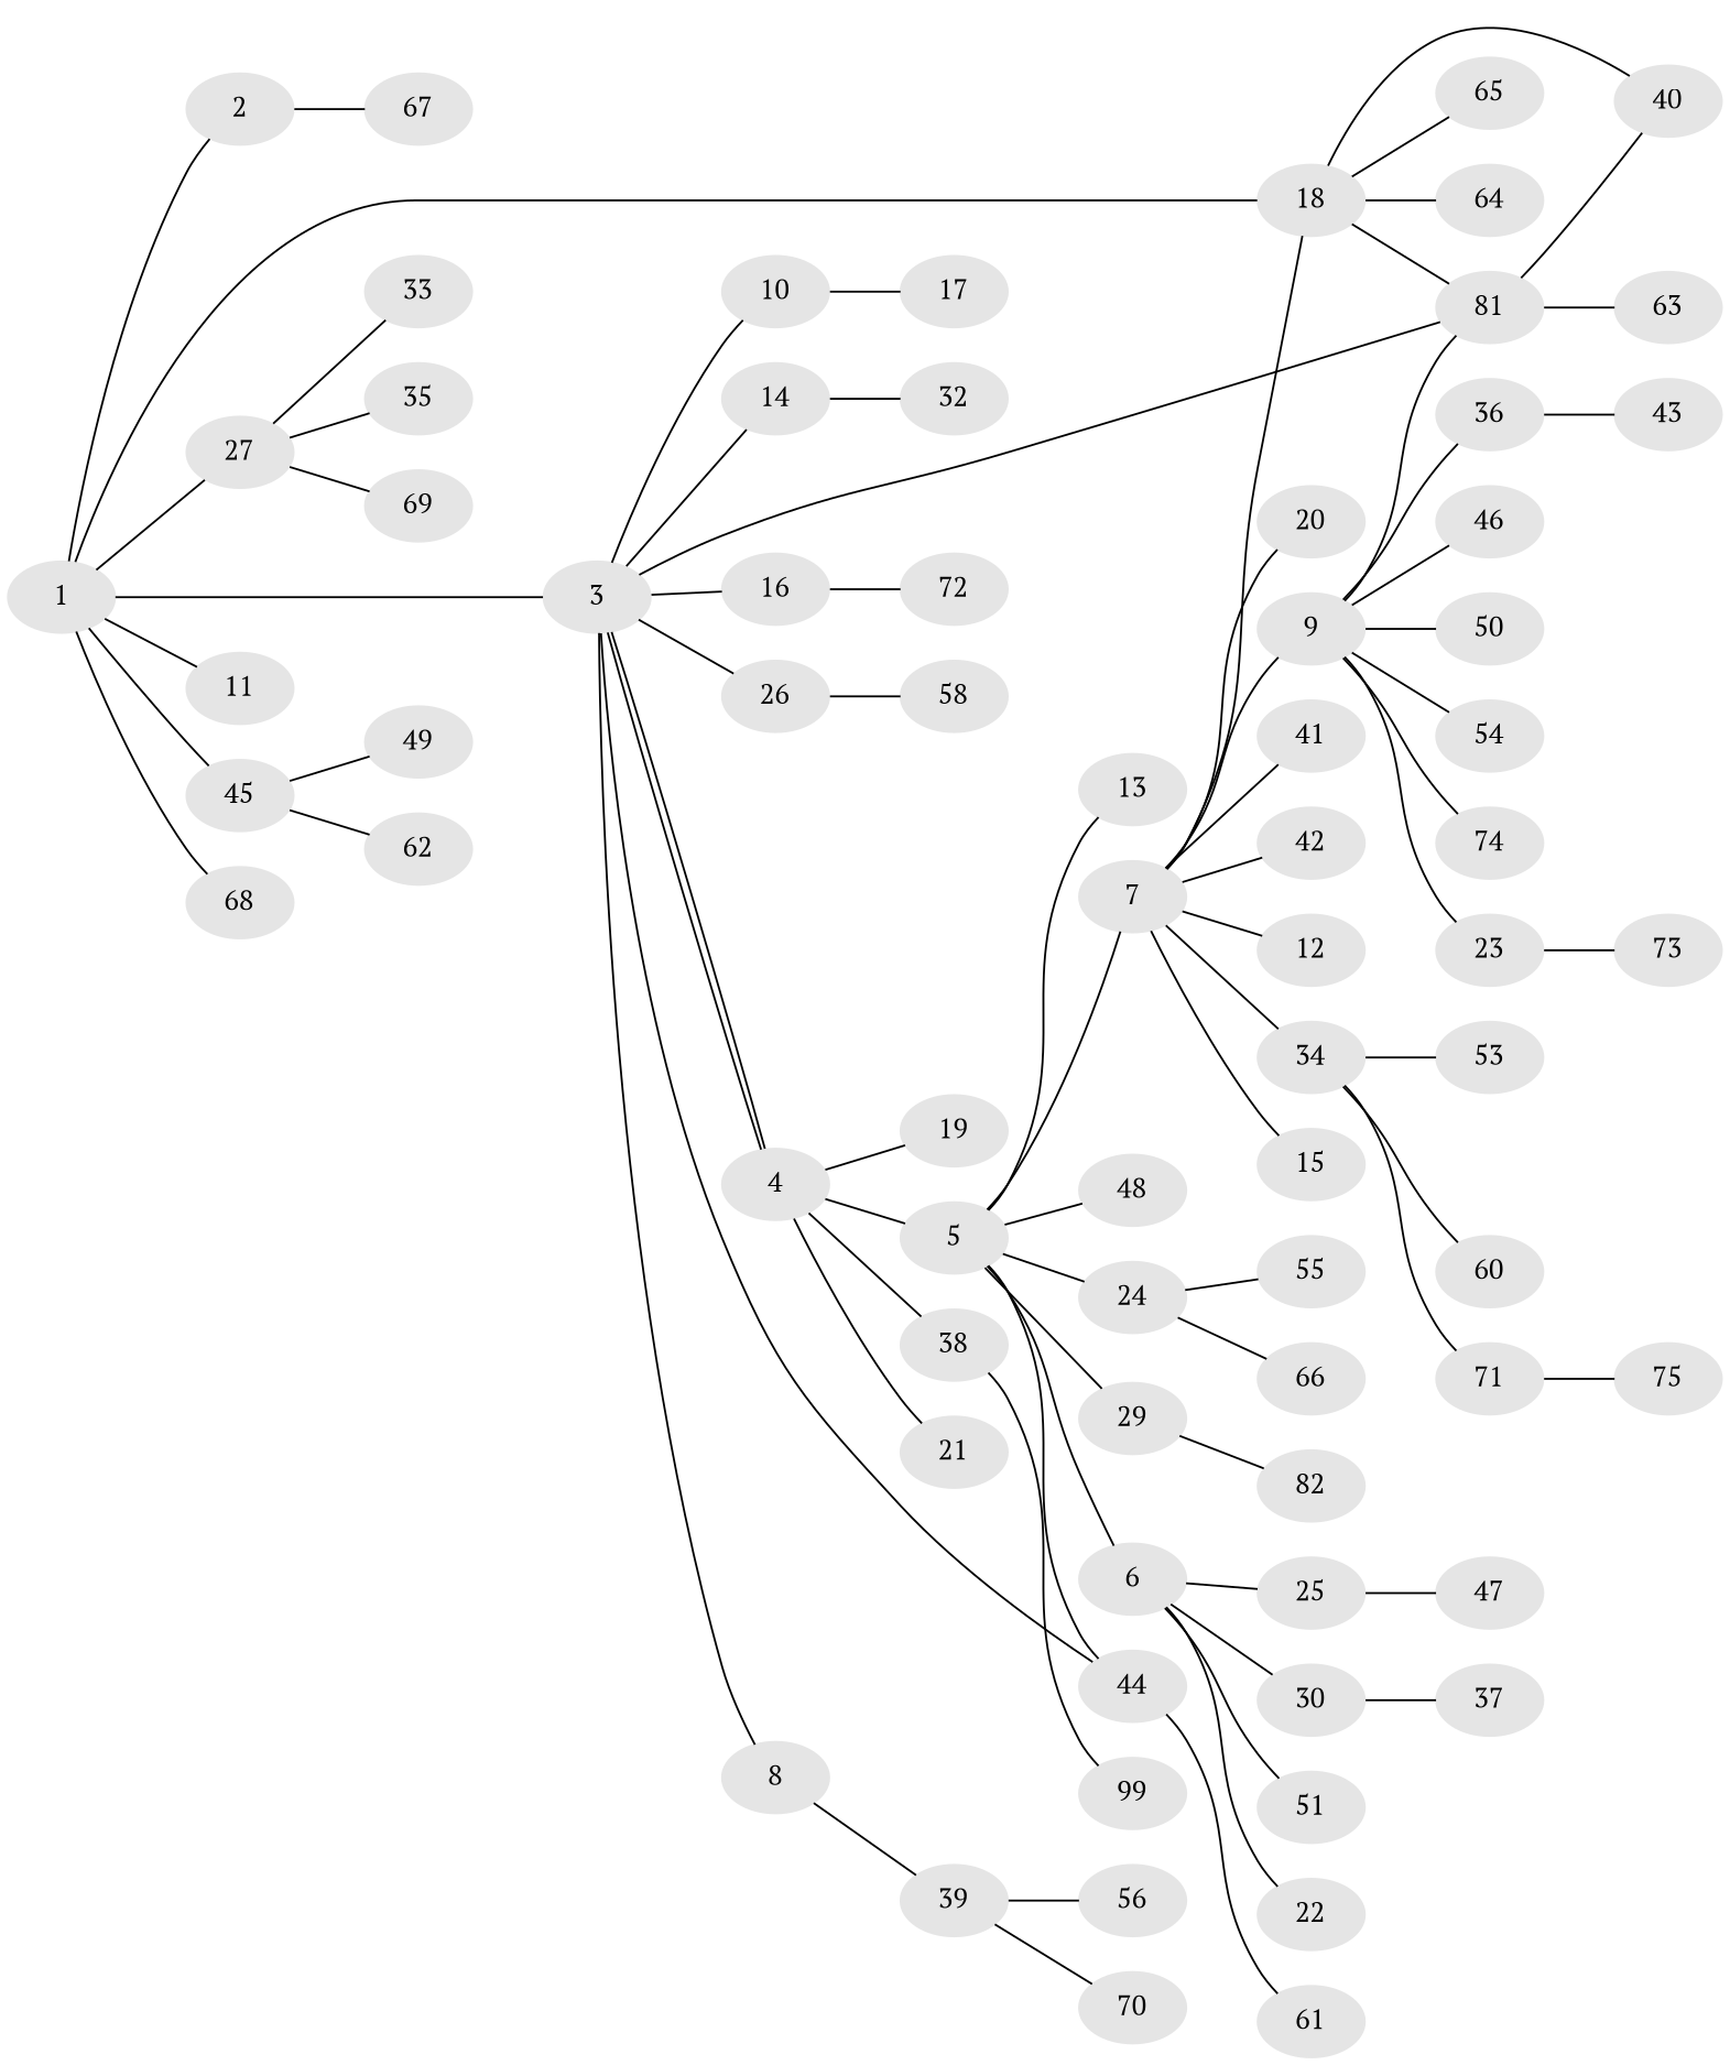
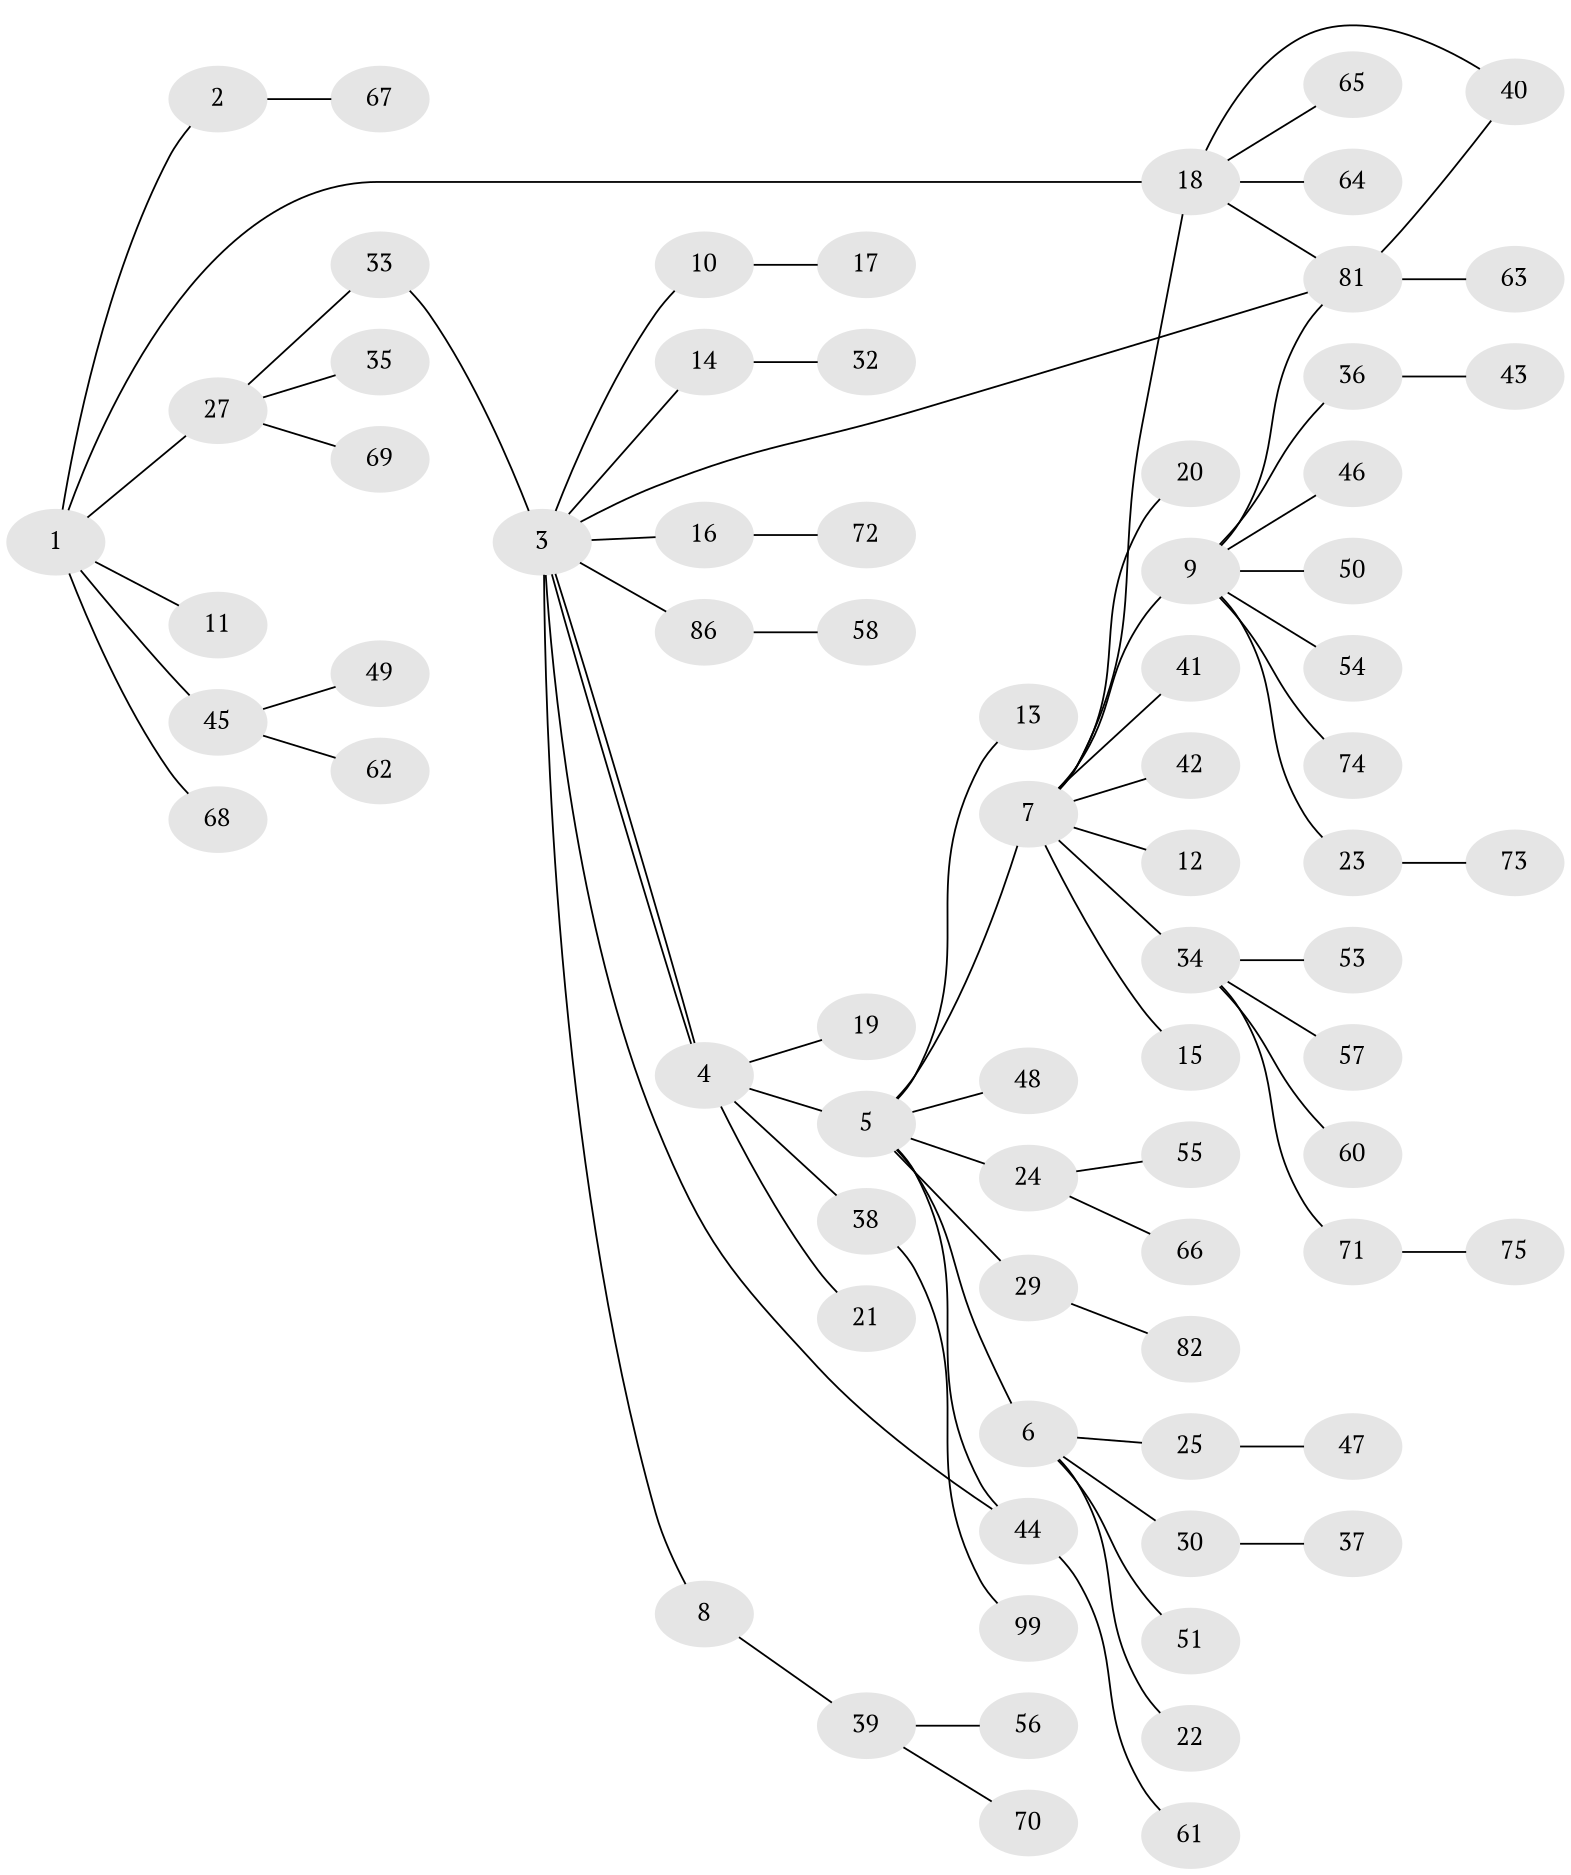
  graph {
    fontname="PT Serif"
    rankdir=LR
    node [color=gray90 fontname="PT Serif" style=filled]
    edge [fontname="PT Serif"]
    1
    2
    3
    11
    18
    27
    45
    68
    67
    4
    8
    10
    14
    16
-   26
+   26 [label=86]
    n16 [label=81]
    44
    64
    65
    40
    33
    35
    69
    49
    62
    5
    19
    21
    38
    39
    17
    32
    72
    58
    63
    61
    6
    7
    13
    24
    29
    48
    n43 [label=99]
    22
    25
    30
    51
    9
    12
    15
    20
    34
    41
    42
    55
    66
    n57 [label=82]
    47
    37
    23
    36
    46
    50
    54
    74
    53
+   57
    60
    71
    56
    70
    73
    43
    75
    1 -- 2
-   1 -- 3
+   33 -- 3
    1 -- 11
    1 -- 18
    1 -- 27
    1 -- 45
    1 -- 68
    2 -- 67
    3 -- 4
    3 -- 4
    3 -- 8
    3 -- 10
    3 -- 14
    3 -- 16
    3 -- 26
    3 -- n16
    3 -- 44
    18 -- n16
    18 -- 64
    18 -- 65
    18 -- 40
    27 -- 33
    27 -- 35
    27 -- 69
    45 -- 49
    45 -- 62
    4 -- 5
    4 -- 19
    4 -- 21
    4 -- 38
    8 -- 39
    10 -- 17
    14 -- 32
    16 -- 72
    26 -- 58
    n16 -- 40
    n16 -- 63
    44 -- 61
    5 -- 44
    5 -- 6
    5 -- 7
    5 -- 13
    5 -- 24
    5 -- 29
    5 -- 48
    38 -- n43
    39 -- 56
    39 -- 70
    6 -- 22
    6 -- 25
    6 -- 30
    6 -- 51
    7 -- 18
    7 -- 9
    7 -- 12
    7 -- 15
    7 -- 20
    7 -- 34
    7 -- 41
    7 -- 42
    24 -- 55
    24 -- 66
    29 -- n57
    25 -- 47
    30 -- 37
    9 -- n16
    9 -- 23
    9 -- 36
    9 -- 46
    9 -- 50
    9 -- 54
    9 -- 74
    34 -- 53
+   34 -- 57
    34 -- 60
    34 -- 71
    23 -- 73
    36 -- 43
    71 -- 75
  }
